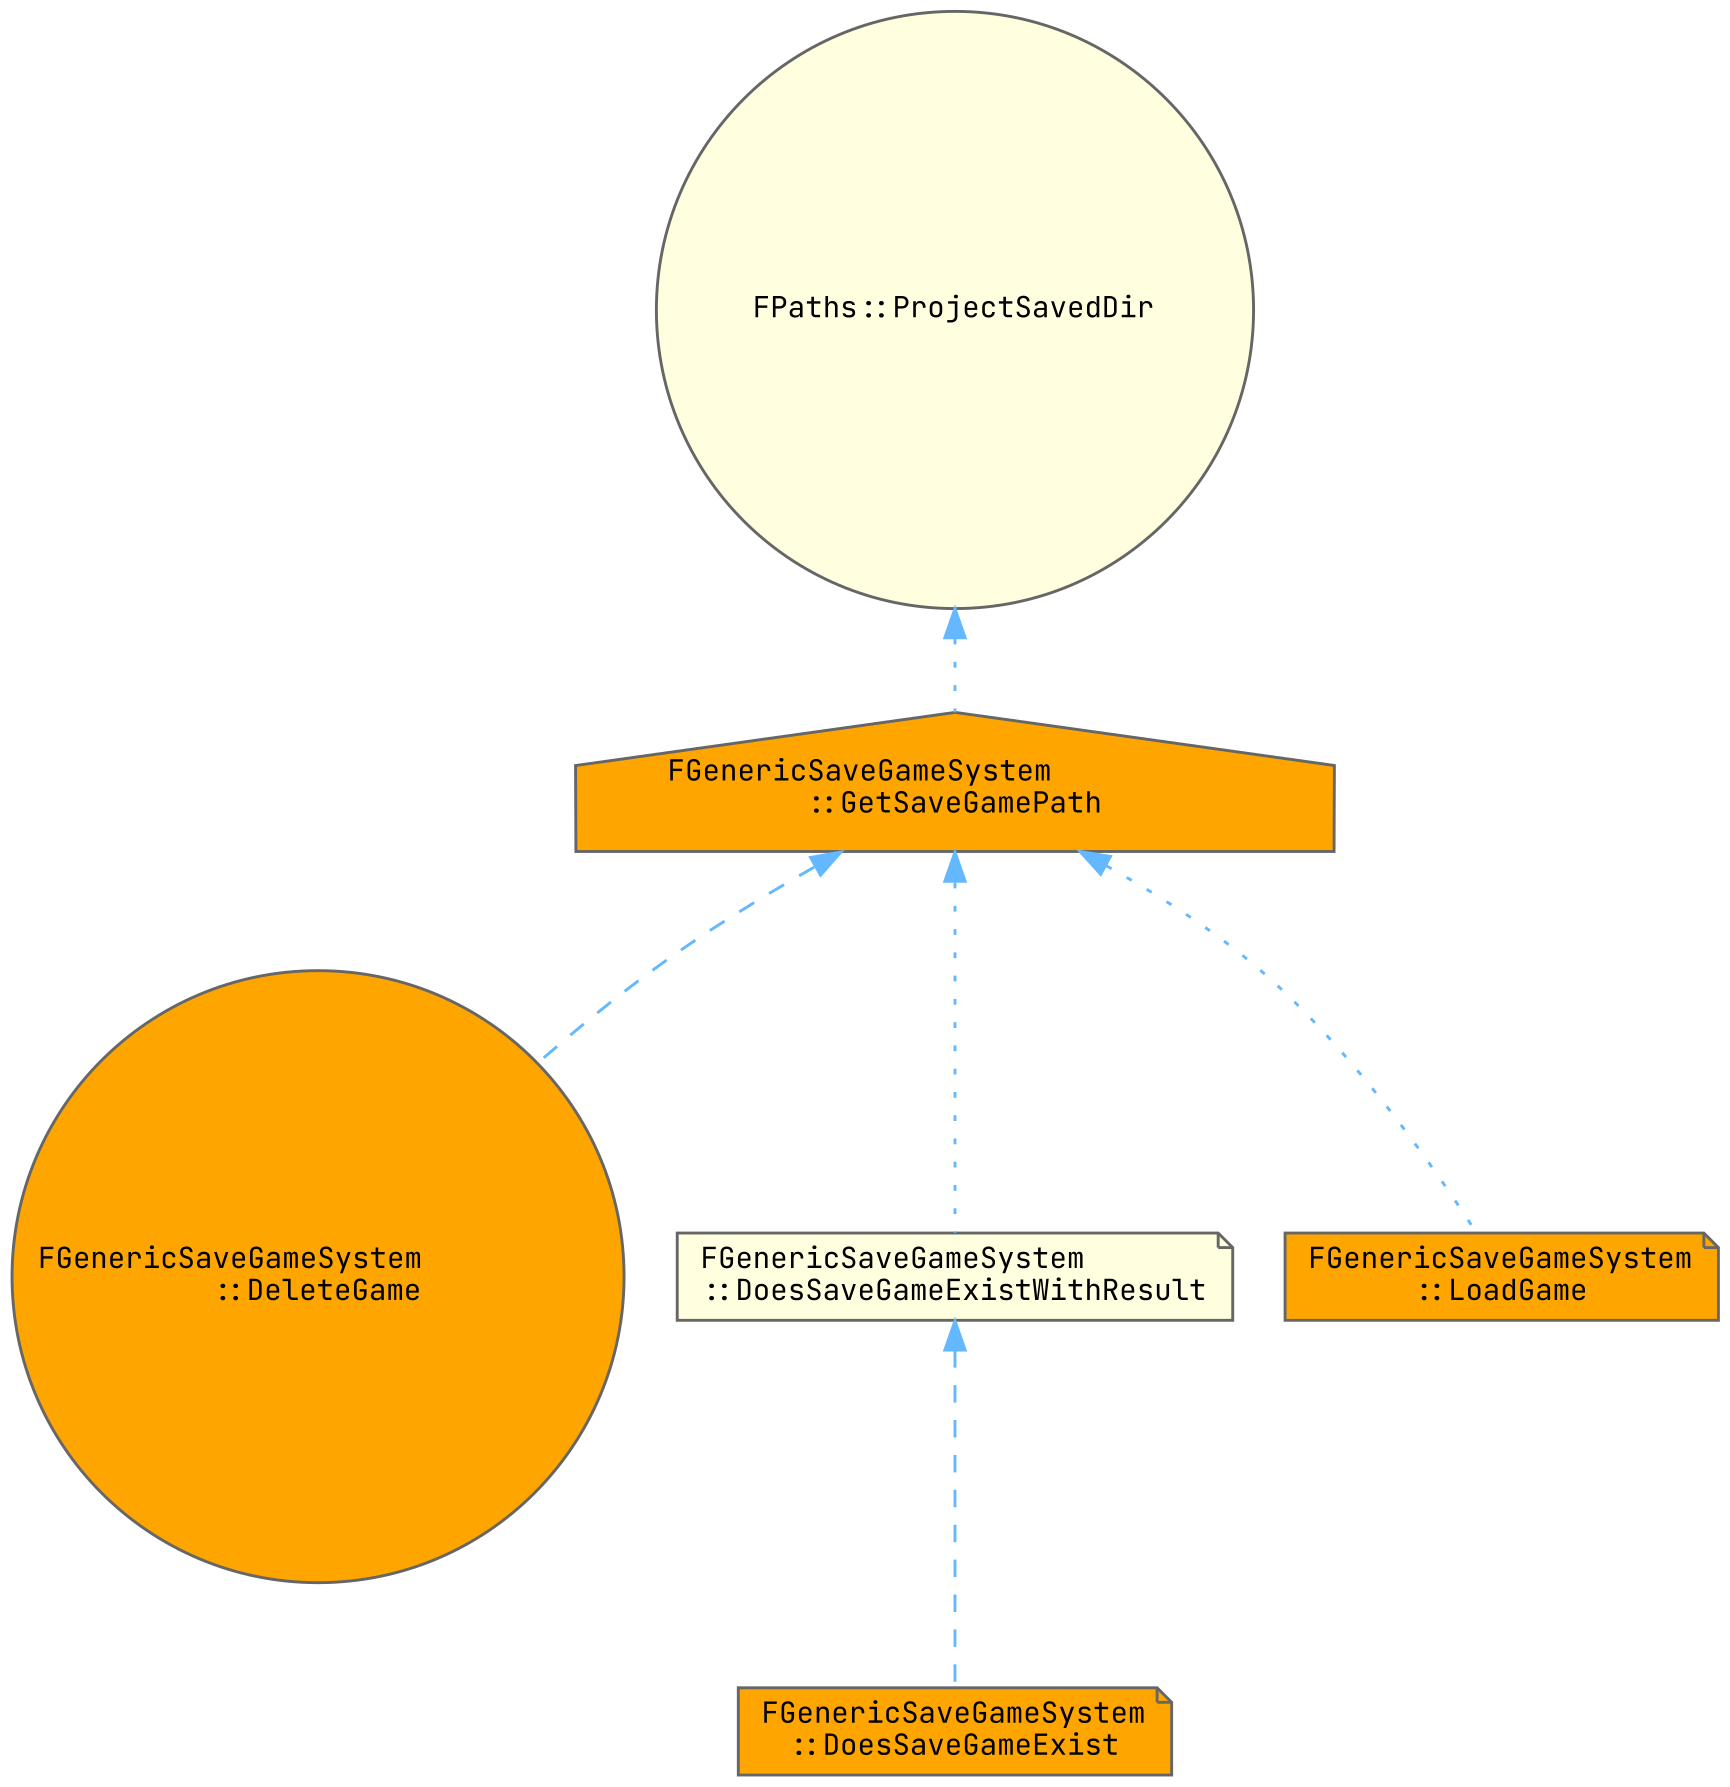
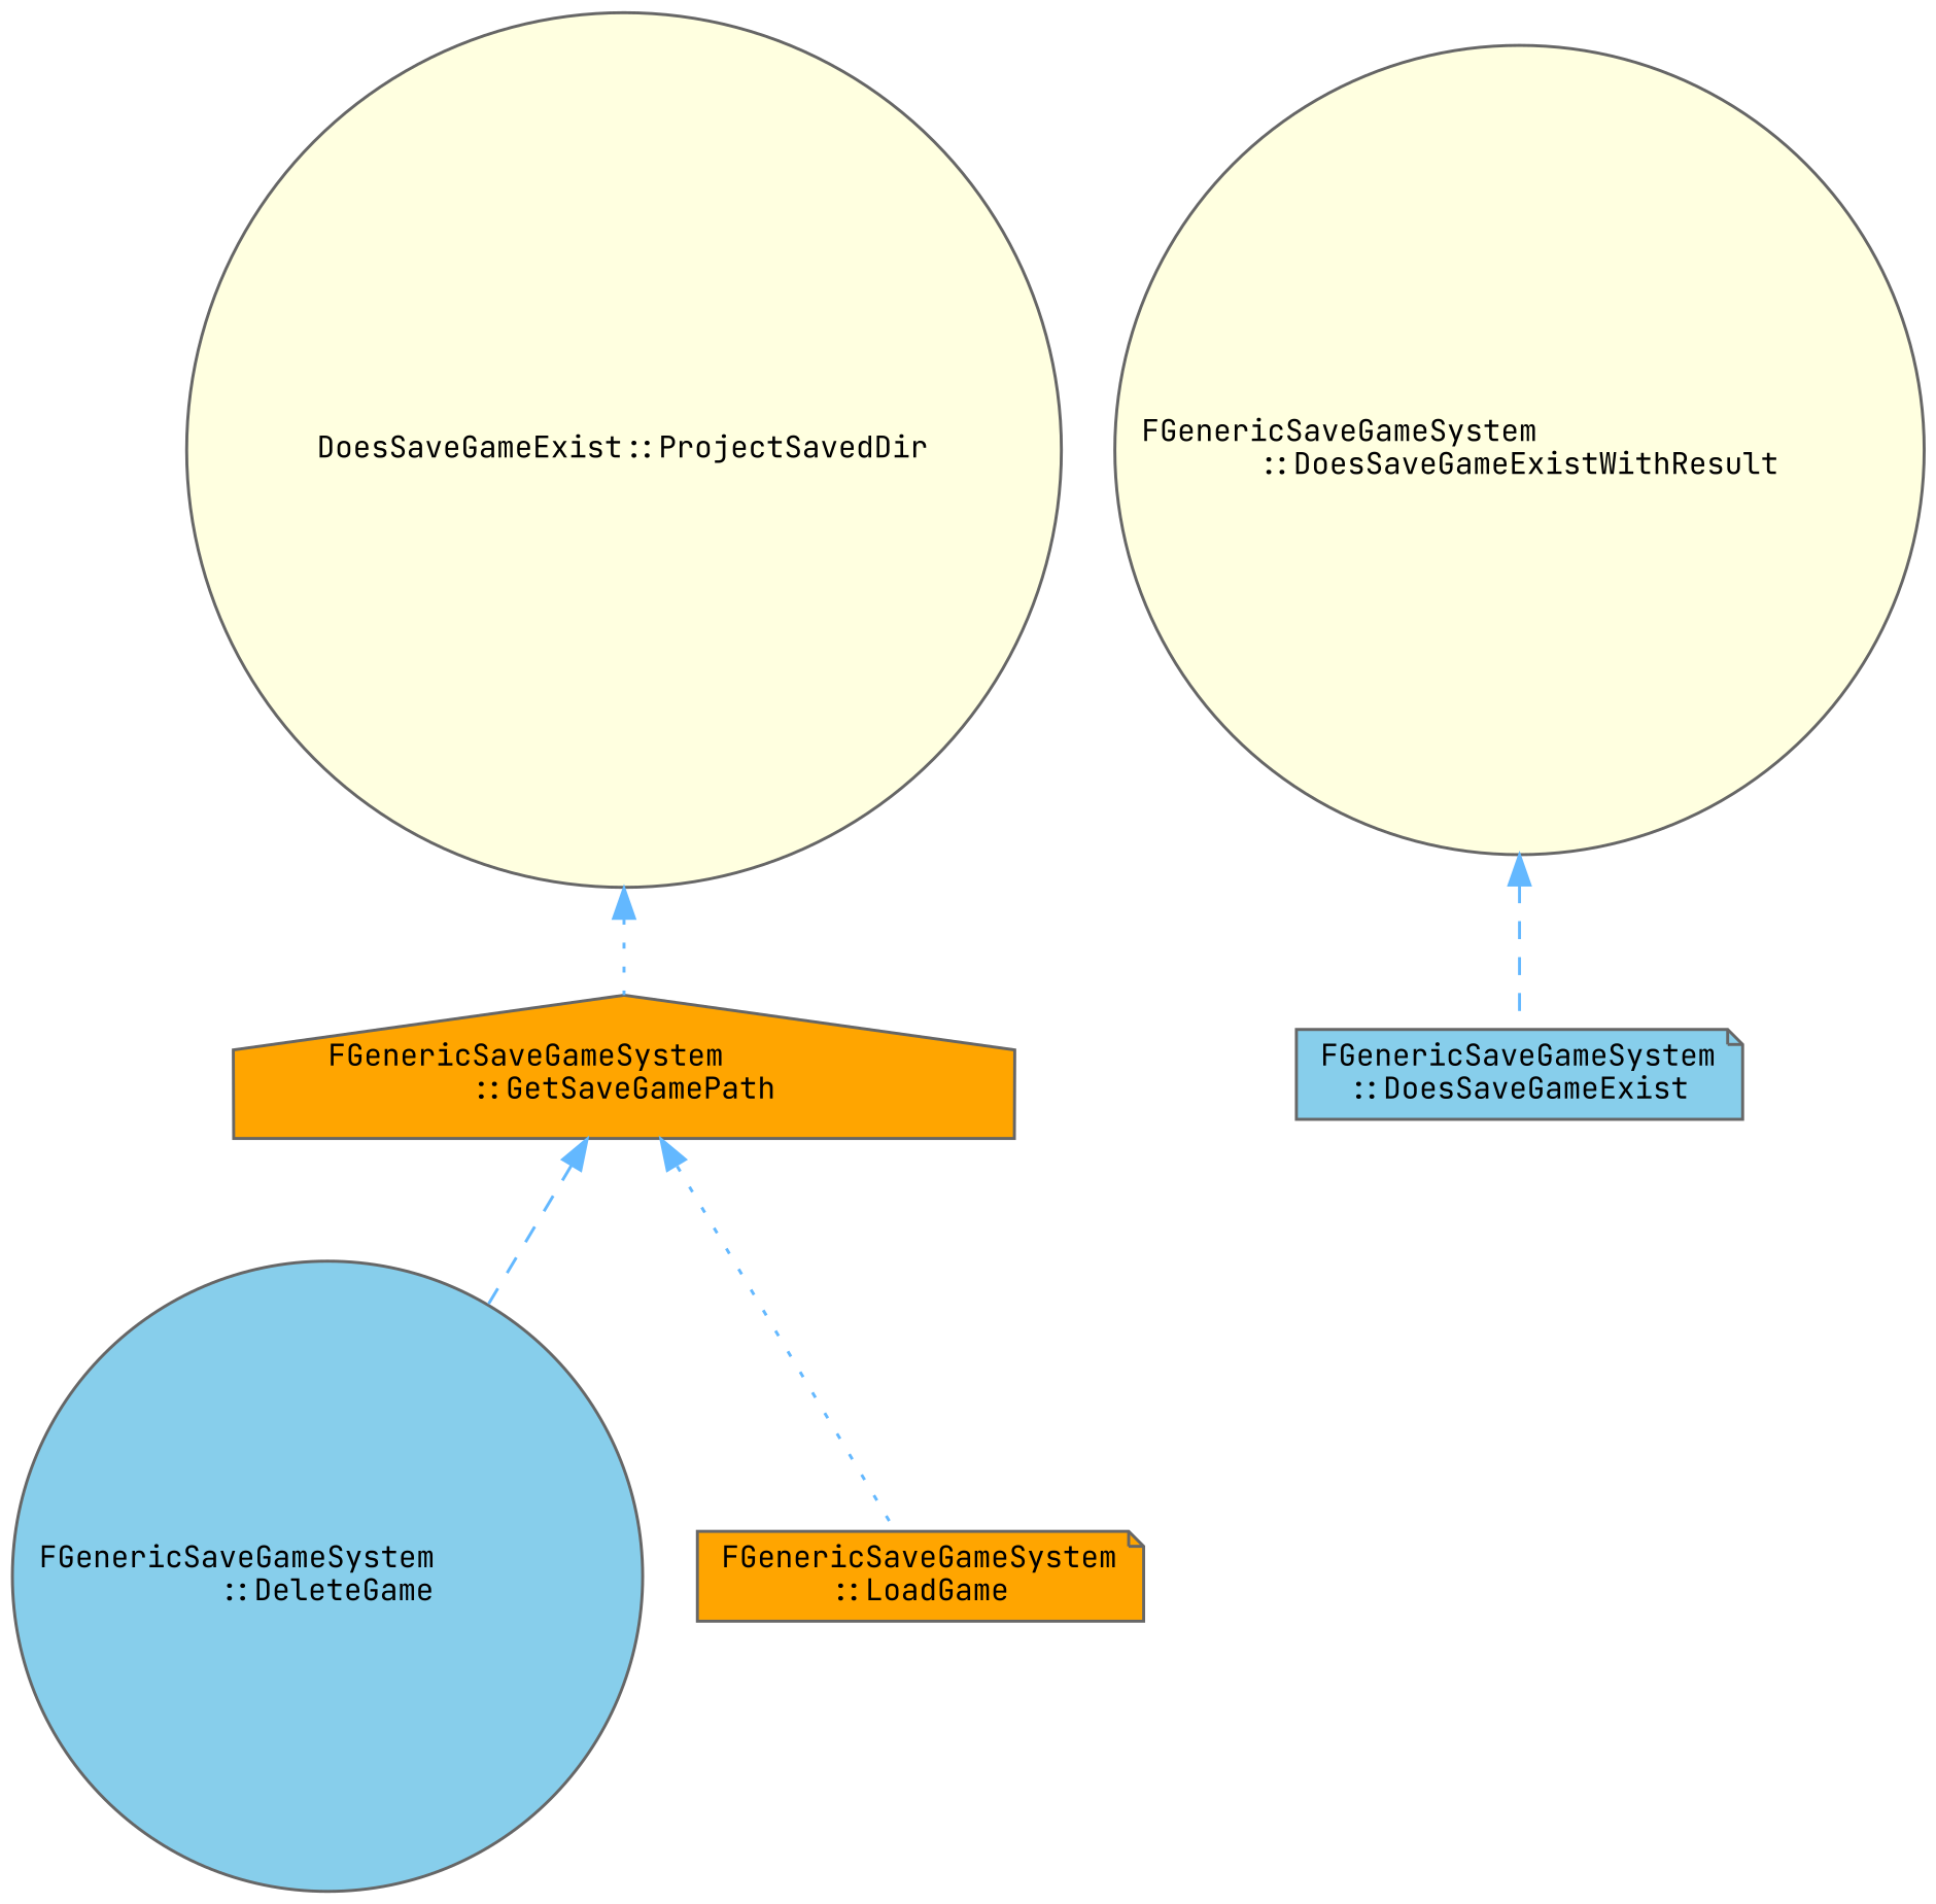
  digraph {
    fontname="JetBrains Mono"
    rankdir=TB
    node [color=grey40 fillcolor=lightyellow fontname="JetBrains Mono" fontsize=10 shape=circle style=filled]
    edge [color=steelblue1 dir=back fontname="JetBrains Mono" fontsize=10 labelfontname=Helvetica labelfontsize=10 style=dotted]
-   n1 [color=gray40 fontcolor=black height=0.2 label="FPaths::ProjectSavedDir" width=0.4]
+   n1 [color=gray40 fontcolor=black height=0.2 label="DoesSaveGameExist::ProjectSavedDir" width=0.4]
    n2 [fillcolor=orange height=0.2 label="FGenericSaveGameSystem\l::GetSaveGamePath" shape=house width=0.4]
-   n3 [fillcolor=orange height=0.2 label="FGenericSaveGameSystem\l::DeleteGame" width=0.4]
-   n4 [height=0.2 label="FGenericSaveGameSystem\l::DoesSaveGameExistWithResult" shape=note width=0.4]
+   n3 [fillcolor=skyblue height=0.2 label="FGenericSaveGameSystem\l::DeleteGame" width=0.4]
+   n4 [height=0.2 label="FGenericSaveGameSystem\l::DoesSaveGameExistWithResult" width=0.4]
    n5 [fillcolor=orange height=0.2 label="FGenericSaveGameSystem\l::LoadGame" shape=note width=0.4]
-   n6 [fillcolor=orange height=0.2 label="FGenericSaveGameSystem\l::DoesSaveGameExist" shape=note width=0.4]
+   n6 [fillcolor=skyblue height=0.2 label="FGenericSaveGameSystem\l::DoesSaveGameExist" shape=note width=0.4]
    n1 -> n2
    n2 -> n3 [style=dashed]
-   n2 -> n4
    n2 -> n5
    n4 -> n6 [style=dashed]
  }
